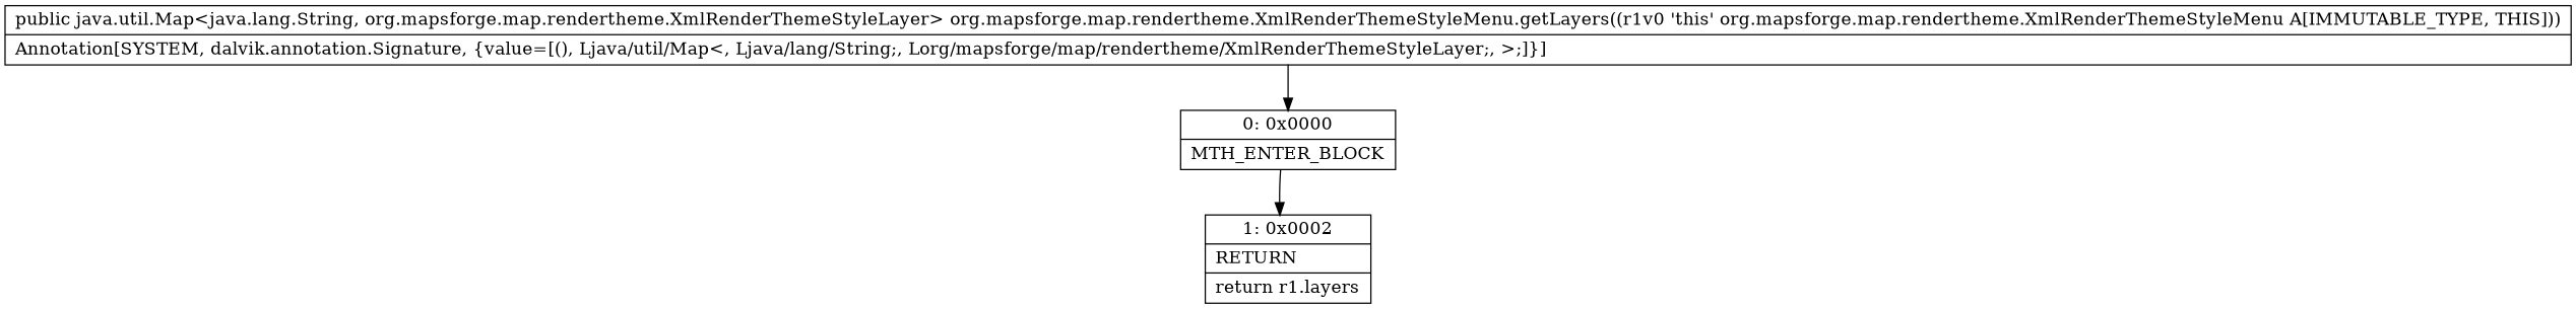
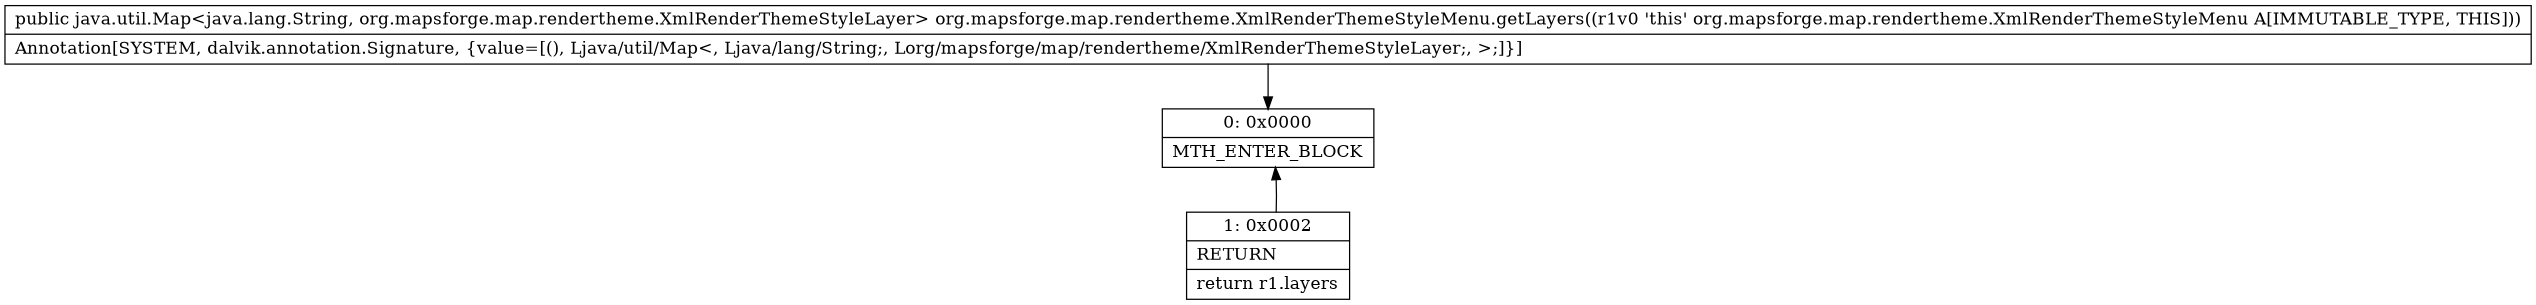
  digraph {
    node [shape=record]
    n1 [label="{0\:\ 0x0000|MTH_ENTER_BLOCK\l}"]
    n2 [label="{1\:\ 0x0002|RETURN\l|return r1.layers\l}"]
    n3 [label="{public java.util.Map\<java.lang.String, org.mapsforge.map.rendertheme.XmlRenderThemeStyleLayer\> org.mapsforge.map.rendertheme.XmlRenderThemeStyleMenu.getLayers((r1v0 'this' org.mapsforge.map.rendertheme.XmlRenderThemeStyleMenu A[IMMUTABLE_TYPE, THIS]))  | Annotation[SYSTEM, dalvik.annotation.Signature, \{value=[(), Ljava\/util\/Map\<, Ljava\/lang\/String;, Lorg\/mapsforge\/map\/rendertheme\/XmlRenderThemeStyleLayer;, \>;]\}]\l}"]
-   n1 -> n2
+   n2 -> n1
    n3 -> n1
  }
